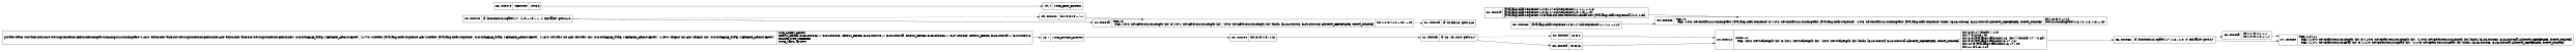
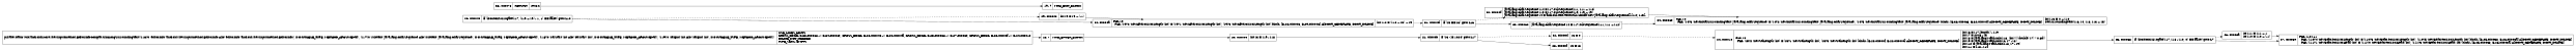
  digraph {
    rankdir=LR
    node [shape=record]
    n1 [label="{18\:\ ?|MTH_ENTER_BLOCK\l}"]
    n2 [label="{20\:\ 0x0000|int r3 = r19 \- r18\l}"]
    n3 [label="{21\:\ 0x000b|if (r3 \<= 1024) goto L17\l}"]
    n4 [label="{22\:\ 0x000d|r5 = 0\l}"]
    n5 [label="{23\:\ 0x000f|r5 = r3\l}"]
-   n6 [label="{24\:\ 0x0010|TYPE: r5 \l  PHI: (r5v2 'newSelLength' int) = (r5v1 'newSelLength' int), (r5v3 'newSelLength' int) binds: [B:23:0x000f, B:22:0x000d] A[DONT_GENERATE, DONT_INLINE]\l|int r6 = r17.length() \- r19\lint r7 = 2048 \- r5\lint r8 = java.lang.Math.min(r18, (int) (((double) r7) * 0.8d))\lint r9 = java.lang.Math.min(r6, r7 \- r8)\lint r10 = java.lang.Math.min(r18, r7 \- r9)\lint r11 = r18 \- r10\l}"]
+   n6 [label="{24\:\ 0x0010|PHI: r5 \l  PHI: (r5v2 'newSelLength' int) = (r5v1 'newSelLength' int), (r5v3 'newSelLength' int) binds: [B:23:0x000f, B:22:0x000d] A[DONT_GENERATE, DONT_INLINE]\l|int r6 = r17.length() \- r19\lint r7 = 2048 \- r5\lint r8 = java.lang.Math.min(r18, (int) (((double) r7) * 0.8d))\lint r9 = java.lang.Math.min(r6, r7 \- r8)\lint r10 = java.lang.Math.min(r18, r7 \- r9)\lint r11 = r18 \- r10\l}"]
    n7 [label="{25\:\ 0x0038|if (isCutOnSurrogate(r17, r18 \- r10, 0) == false) goto L7\l}"]
    n8 [label="{26\:\ 0x003a|int r11 = r11 + 1\lint r10 = r10 + (\-1)\l}"]
    n9 [label="{27\:\ 0x003e|PHI: r10 r11 \l  PHI: (r10v4 'newBeforeCursorLength' int) = (r10v3 'newBeforeCursorLength' int), (r10v5 'newBeforeCursorLength' int) binds: [B:25:0x0038, B:26:0x003a] A[DONT_GENERATE, DONT_INLINE]\l  PHI: (r11v1 'newBeforeCursorHead' int) = (r11v0 'newBeforeCursorHead' int), (r11v3 'newBeforeCursorHead' int) binds: [B:25:0x0038, B:26:0x003a] A[DONT_GENERATE, DONT_INLINE]\l}"]
    n10 [label="{28\:\ 0x0046|if (isCutOnSurrogate(r17, (r19 + r9) \- 1, 1) == false) goto L10\l}"]
    n11 [label="{29\:\ 0x0048|int r9 = r9 + (\-1)\l}"]
    n12 [label="{30\:\ 0x004a|PHI: r9 \l  PHI: (r9v2 'newAfterCursorLength' int) = (r9v1 'newAfterCursorLength' int), (r9v3 'newAfterCursorLength' int) binds: [B:28:0x0046, B:29:0x0048] A[DONT_GENERATE, DONT_INLINE]\l|int r12 = (r10 + r5) + r9\l}"]
    n13 [label="{31\:\ 0x004d|if (r5 == r3) goto L16\l}"]
    n14 [label="{32\:\ 0x004f|java.lang.CharSequence r14 = r17.subSequence(r11, r11 + r10)\ljava.lang.CharSequence r15 = r17.subSequence(r19, r19 + r9)\ljava.lang.CharSequence r4 = android.text.TextUtils.concat(new java.lang.CharSequence[]\{r14, r15\})\l}"]
    n15 [label="{33\:\ 0x0068|java.lang.CharSequence r4 = r17.subSequence(r11, r11 + r12)\l}"]
    n16 [label="{34\:\ 0x006e|PHI: r4 \l  PHI: (r4v3 'newInitialSurroundingText' java.lang.CharSequence) = (r4v2 'newInitialSurroundingText' java.lang.CharSequence), (r4v5 'newInitialSurroundingText' java.lang.CharSequence) binds: [B:33:0x0068, B:32:0x004f] A[DONT_GENERATE, DONT_INLINE]\l|int r13 = 0 + r10\lsetSurroundingText(r16, r4, r13, r13 + r5)\l}"]
    n17 [label="{35\:\ 0x0078|RETURN\l|return\l}"]
    n18 [label="{19\:\ ?|MTH_EXIT_BLOCK\l}"]
    n19 [label="{private static void androidx.core.view.inputmethod.EditorInfoCompat.trimLongSurroundingText((r16v0 'editorInfo' android.view.inputmethod.EditorInfo A[D('editorInfo' android.view.inputmethod.EditorInfo), IMMUTABLE_TYPE, METHOD_ARGUMENT]), (r17v0 'subText' java.lang.CharSequence A[D('subText' java.lang.CharSequence), IMMUTABLE_TYPE, METHOD_ARGUMENT]), (r18v0 'selStart' int A[D('selStart' int), IMMUTABLE_TYPE, METHOD_ARGUMENT]), (r19v0 'selEnd' int A[D('selEnd' int), IMMUTABLE_TYPE, METHOD_ARGUMENT]))  | USE_LINES_HINTS\lCROSS_EDGE: B:33:0x0068 \-\> B:34:0x006e, CROSS_EDGE: B:28:0x0046 \-\> B:30:0x004a, CROSS_EDGE: B:25:0x0038 \-\> B:27:0x003e, CROSS_EDGE: B:23:0x000f \-\> B:24:0x0010\lINLINE_NOT_NEEDED\lTYPE_VARS: EMPTY\l}"]
    n1 -> n2
    n2 -> n3
    n3 -> n4 [style=dashed]
    n3 -> n5
-   n4 -> n6
-   n5 -> n6
+   n4 -> n6 [style=dashed]
    n6 -> n7
    n7 -> n8 [style=dashed]
    n7 -> n9
    n8 -> n9
    n10 -> n11 [style=dashed]
    n10 -> n12
    n11 -> n12
    n12 -> n13
+   n13 -> n14 [style=dashed]
+   n13 -> n15
    n14 -> n16
    n15 -> n16
    n17 -> n18
    n19 -> n1
  }
